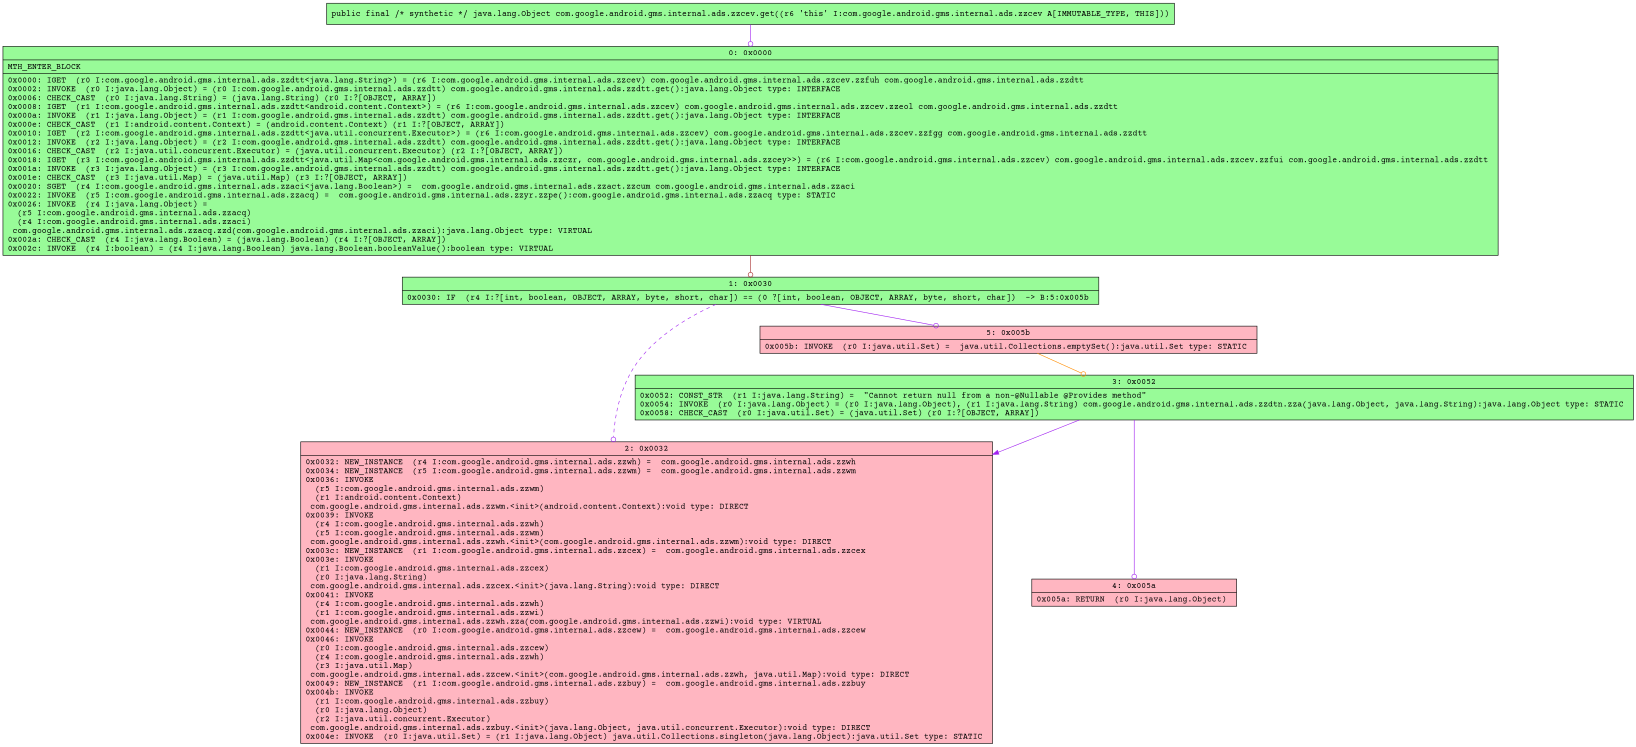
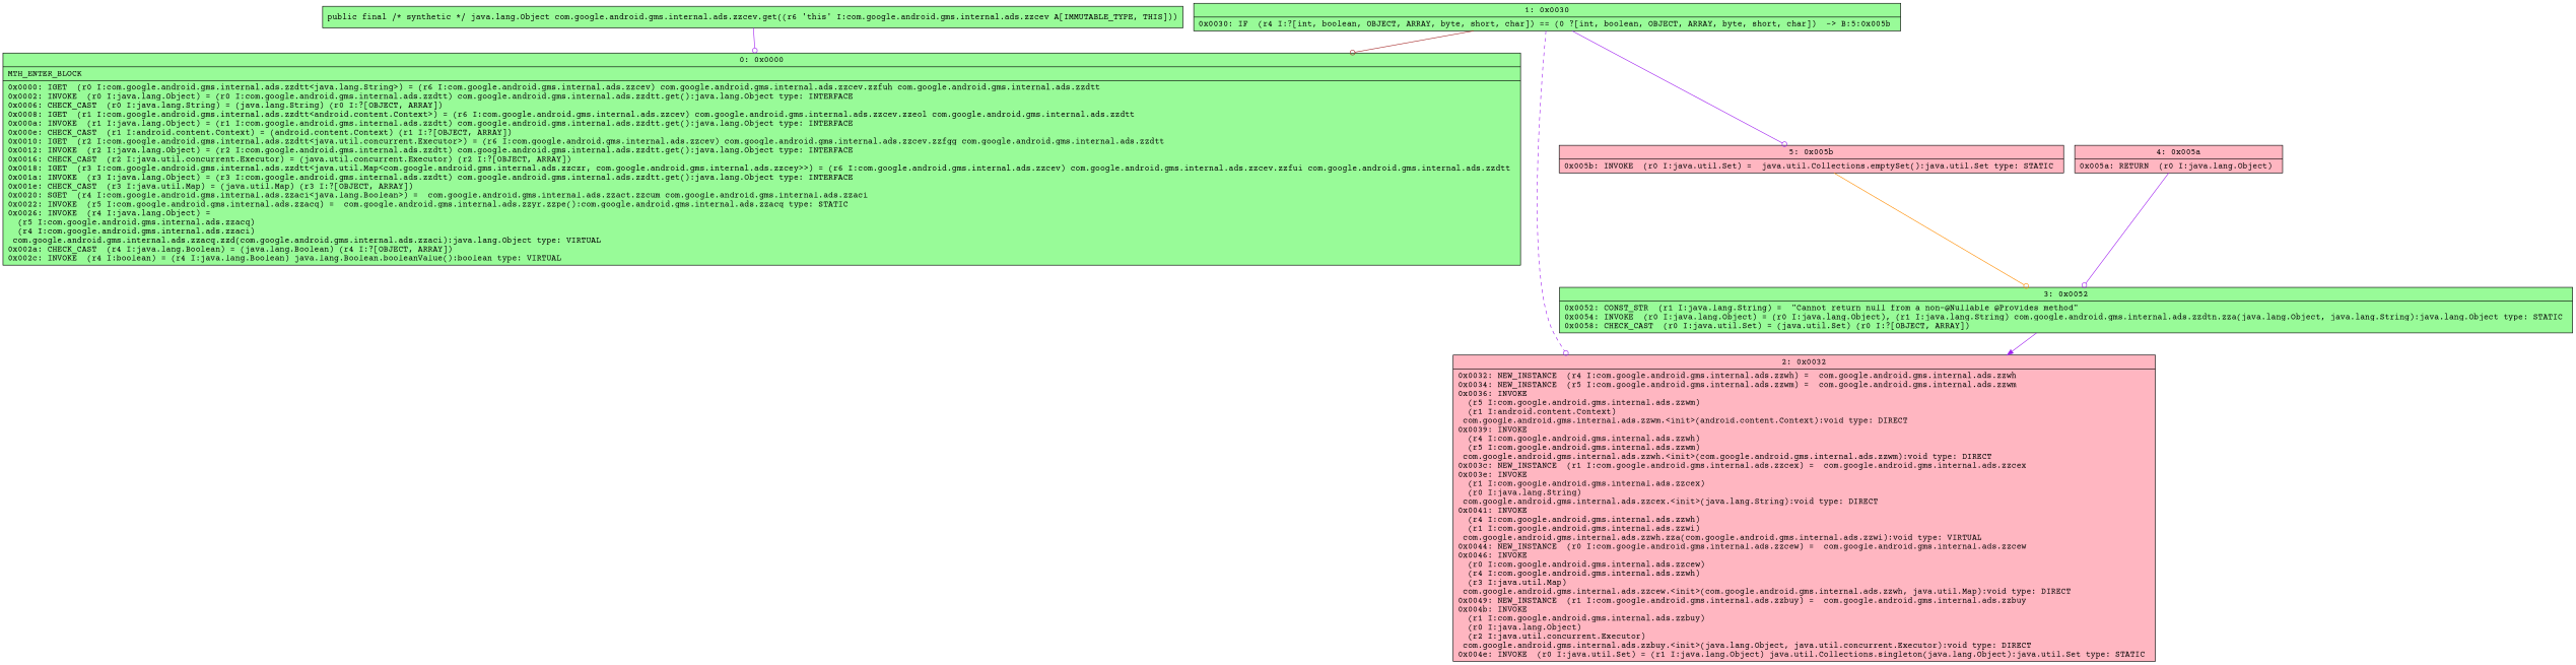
  digraph {
    fontname="Courier Prime"
    node [fillcolor=palegreen fontname="Courier Prime" shape=record style=filled]
    edge [arrowhead=odot color=purple fontname="Courier Prime"]
    n1 [label="{0\:\ 0x0000|MTH_ENTER_BLOCK\l|0x0000: IGET  (r0 I:com.google.android.gms.internal.ads.zzdtt\<java.lang.String\>) = (r6 I:com.google.android.gms.internal.ads.zzcev) com.google.android.gms.internal.ads.zzcev.zzfuh com.google.android.gms.internal.ads.zzdtt \l0x0002: INVOKE  (r0 I:java.lang.Object) = (r0 I:com.google.android.gms.internal.ads.zzdtt) com.google.android.gms.internal.ads.zzdtt.get():java.lang.Object type: INTERFACE \l0x0006: CHECK_CAST  (r0 I:java.lang.String) = (java.lang.String) (r0 I:?[OBJECT, ARRAY]) \l0x0008: IGET  (r1 I:com.google.android.gms.internal.ads.zzdtt\<android.content.Context\>) = (r6 I:com.google.android.gms.internal.ads.zzcev) com.google.android.gms.internal.ads.zzcev.zzeol com.google.android.gms.internal.ads.zzdtt \l0x000a: INVOKE  (r1 I:java.lang.Object) = (r1 I:com.google.android.gms.internal.ads.zzdtt) com.google.android.gms.internal.ads.zzdtt.get():java.lang.Object type: INTERFACE \l0x000e: CHECK_CAST  (r1 I:android.content.Context) = (android.content.Context) (r1 I:?[OBJECT, ARRAY]) \l0x0010: IGET  (r2 I:com.google.android.gms.internal.ads.zzdtt\<java.util.concurrent.Executor\>) = (r6 I:com.google.android.gms.internal.ads.zzcev) com.google.android.gms.internal.ads.zzcev.zzfgg com.google.android.gms.internal.ads.zzdtt \l0x0012: INVOKE  (r2 I:java.lang.Object) = (r2 I:com.google.android.gms.internal.ads.zzdtt) com.google.android.gms.internal.ads.zzdtt.get():java.lang.Object type: INTERFACE \l0x0016: CHECK_CAST  (r2 I:java.util.concurrent.Executor) = (java.util.concurrent.Executor) (r2 I:?[OBJECT, ARRAY]) \l0x0018: IGET  (r3 I:com.google.android.gms.internal.ads.zzdtt\<java.util.Map\<com.google.android.gms.internal.ads.zzczr, com.google.android.gms.internal.ads.zzcey\>\>) = (r6 I:com.google.android.gms.internal.ads.zzcev) com.google.android.gms.internal.ads.zzcev.zzfui com.google.android.gms.internal.ads.zzdtt \l0x001a: INVOKE  (r3 I:java.lang.Object) = (r3 I:com.google.android.gms.internal.ads.zzdtt) com.google.android.gms.internal.ads.zzdtt.get():java.lang.Object type: INTERFACE \l0x001e: CHECK_CAST  (r3 I:java.util.Map) = (java.util.Map) (r3 I:?[OBJECT, ARRAY]) \l0x0020: SGET  (r4 I:com.google.android.gms.internal.ads.zzaci\<java.lang.Boolean\>) =  com.google.android.gms.internal.ads.zzact.zzcum com.google.android.gms.internal.ads.zzaci \l0x0022: INVOKE  (r5 I:com.google.android.gms.internal.ads.zzacq) =  com.google.android.gms.internal.ads.zzyr.zzpe():com.google.android.gms.internal.ads.zzacq type: STATIC \l0x0026: INVOKE  (r4 I:java.lang.Object) = \l  (r5 I:com.google.android.gms.internal.ads.zzacq)\l  (r4 I:com.google.android.gms.internal.ads.zzaci)\l com.google.android.gms.internal.ads.zzacq.zzd(com.google.android.gms.internal.ads.zzaci):java.lang.Object type: VIRTUAL \l0x002a: CHECK_CAST  (r4 I:java.lang.Boolean) = (java.lang.Boolean) (r4 I:?[OBJECT, ARRAY]) \l0x002c: INVOKE  (r4 I:boolean) = (r4 I:java.lang.Boolean) java.lang.Boolean.booleanValue():boolean type: VIRTUAL \l}"]
    n2 [label="{1\:\ 0x0030|0x0030: IF  (r4 I:?[int, boolean, OBJECT, ARRAY, byte, short, char]) == (0 ?[int, boolean, OBJECT, ARRAY, byte, short, char])  \-\> B:5:0x005b \l}"]
    n3 [fillcolor=lightpink label="{2\:\ 0x0032|0x0032: NEW_INSTANCE  (r4 I:com.google.android.gms.internal.ads.zzwh) =  com.google.android.gms.internal.ads.zzwh \l0x0034: NEW_INSTANCE  (r5 I:com.google.android.gms.internal.ads.zzwm) =  com.google.android.gms.internal.ads.zzwm \l0x0036: INVOKE  \l  (r5 I:com.google.android.gms.internal.ads.zzwm)\l  (r1 I:android.content.Context)\l com.google.android.gms.internal.ads.zzwm.\<init\>(android.content.Context):void type: DIRECT \l0x0039: INVOKE  \l  (r4 I:com.google.android.gms.internal.ads.zzwh)\l  (r5 I:com.google.android.gms.internal.ads.zzwm)\l com.google.android.gms.internal.ads.zzwh.\<init\>(com.google.android.gms.internal.ads.zzwm):void type: DIRECT \l0x003c: NEW_INSTANCE  (r1 I:com.google.android.gms.internal.ads.zzcex) =  com.google.android.gms.internal.ads.zzcex \l0x003e: INVOKE  \l  (r1 I:com.google.android.gms.internal.ads.zzcex)\l  (r0 I:java.lang.String)\l com.google.android.gms.internal.ads.zzcex.\<init\>(java.lang.String):void type: DIRECT \l0x0041: INVOKE  \l  (r4 I:com.google.android.gms.internal.ads.zzwh)\l  (r1 I:com.google.android.gms.internal.ads.zzwi)\l com.google.android.gms.internal.ads.zzwh.zza(com.google.android.gms.internal.ads.zzwi):void type: VIRTUAL \l0x0044: NEW_INSTANCE  (r0 I:com.google.android.gms.internal.ads.zzcew) =  com.google.android.gms.internal.ads.zzcew \l0x0046: INVOKE  \l  (r0 I:com.google.android.gms.internal.ads.zzcew)\l  (r4 I:com.google.android.gms.internal.ads.zzwh)\l  (r3 I:java.util.Map)\l com.google.android.gms.internal.ads.zzcew.\<init\>(com.google.android.gms.internal.ads.zzwh, java.util.Map):void type: DIRECT \l0x0049: NEW_INSTANCE  (r1 I:com.google.android.gms.internal.ads.zzbuy) =  com.google.android.gms.internal.ads.zzbuy \l0x004b: INVOKE  \l  (r1 I:com.google.android.gms.internal.ads.zzbuy)\l  (r0 I:java.lang.Object)\l  (r2 I:java.util.concurrent.Executor)\l com.google.android.gms.internal.ads.zzbuy.\<init\>(java.lang.Object, java.util.concurrent.Executor):void type: DIRECT \l0x004e: INVOKE  (r0 I:java.util.Set) = (r1 I:java.lang.Object) java.util.Collections.singleton(java.lang.Object):java.util.Set type: STATIC \l}"]
    n4 [fillcolor=lightpink label="{5\:\ 0x005b|0x005b: INVOKE  (r0 I:java.util.Set) =  java.util.Collections.emptySet():java.util.Set type: STATIC \l}"]
    n5 [label="{3\:\ 0x0052|0x0052: CONST_STR  (r1 I:java.lang.String) =  \"Cannot return null from a non\-@Nullable @Provides method\" \l0x0054: INVOKE  (r0 I:java.lang.Object) = (r0 I:java.lang.Object), (r1 I:java.lang.String) com.google.android.gms.internal.ads.zzdtn.zza(java.lang.Object, java.lang.String):java.lang.Object type: STATIC \l0x0058: CHECK_CAST  (r0 I:java.util.Set) = (java.util.Set) (r0 I:?[OBJECT, ARRAY]) \l}"]
    n6 [fillcolor=lightpink label="{4\:\ 0x005a|0x005a: RETURN  (r0 I:java.lang.Object) \l}"]
    n7 [label="{public final \/* synthetic *\/ java.lang.Object com.google.android.gms.internal.ads.zzcev.get((r6 'this' I:com.google.android.gms.internal.ads.zzcev A[IMMUTABLE_TYPE, THIS])) }"]
-   n1 -> n2 [color=brown]
+   n2 -> n1 [color=brown]
    n2 -> n3 [style=dashed]
    n2 -> n4
    n4 -> n5 [color=darkorange]
    n5 -> n3 [arrowhead=normal]
-   n5 -> n6
+   n6 -> n5
    n7 -> n1
  }
